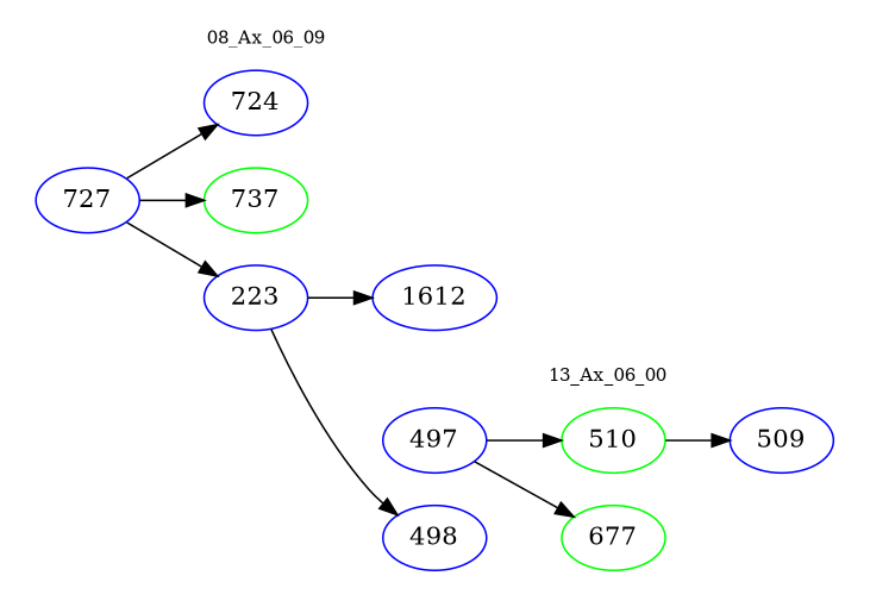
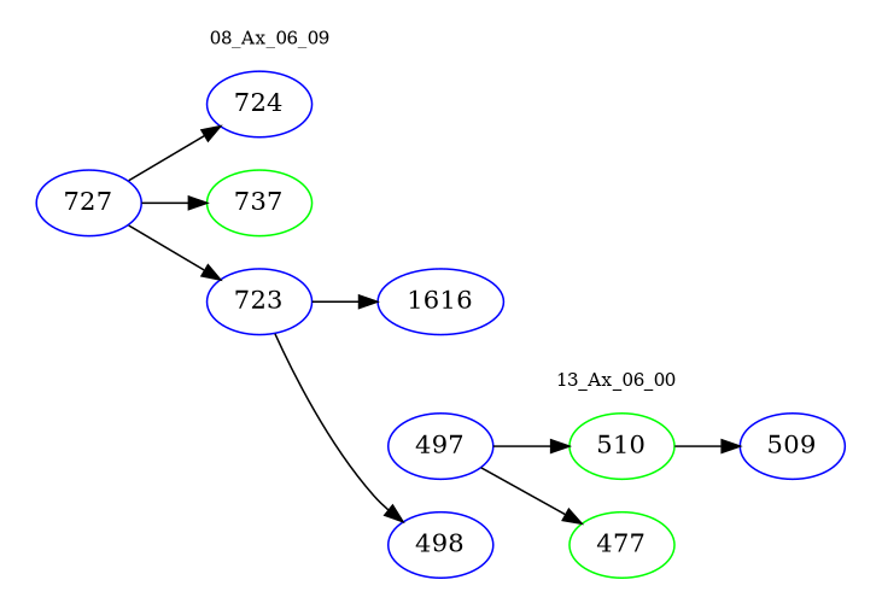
  digraph {
    rankdir=LR
    node [color=blue]
    edge [color=black]
    n1 [label=497]
-   n2 [color=green label=677]
+   n2 [color=green label=477]
    n3 [color=green label=510]
    n4 [label=498]
    n5 [label=509]
    n6 [label=727]
-   n7 [label=223]
+   n7 [label=723]
    n8 [color=green label=737]
    n9 [label=724]
-   n10 [label=1612]
+   n10 [label=1616]
    subgraph cluster_1 {
      color=white
      fontsize=10
      label="13_Ax_06_00"
      n1
      n2
      n3
      n4
      n5
    }
    subgraph cluster_2 {
      color=white
      fontsize=10
      label="08_Ax_06_09"
      n6
      n7
      n8
      n9
      n10
    }
    n1 -> n2
    n1 -> n3
    n3 -> n5
    n6 -> n7
    n6 -> n8
    n6 -> n9
    n7 -> n4
    n7 -> n10
  }
